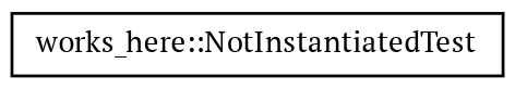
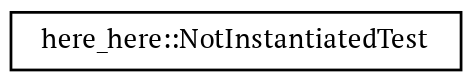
  digraph {
    rankdir=LR
    fontname="PT Serif"
-   n1 [color=black fillcolor=white fontname="PT Serif" fontsize=10 height=0.2 label="works_here::NotInstantiatedTest" shape=record style=filled width=0.4]
+   n1 [color=black fillcolor=white fontname="PT Serif" fontsize=10 height=0.2 label="here_here::NotInstantiatedTest" shape=record style=filled width=0.4]
  }
